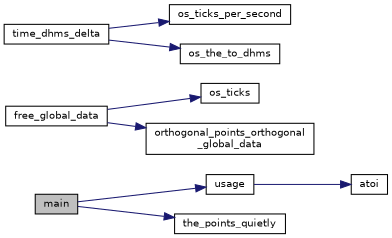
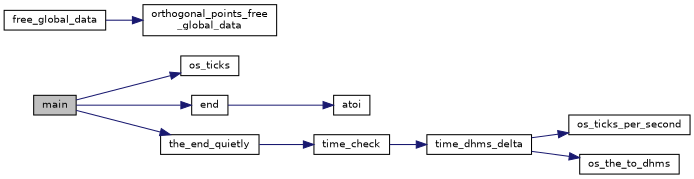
  digraph {
    rankdir=LR
    node [color=black fillcolor=white fontname=Helvetica fontsize=10 shape=record style=filled]
    edge [color=midnightblue fontname=Helvetica fontsize=10 labelfontname=Helvetica labelfontsize=10 style=solid]
    n1 [fillcolor=grey75 fontcolor=black height=0.2 label=main width=0.4]
    n2 [height=0.2 label=os_ticks width=0.4]
-   n3 [height=0.2 label=usage width=0.4]
-   n4 [height=0.2 label=the_points_quietly width=0.4]
+   n3 [height=0.2 label=end width=0.4]
+   n4 [height=0.2 label=the_end_quietly width=0.4]
    n5 [height=0.2 label=atoi width=0.4]
+   n6 [height=0.2 label=time_check width=0.4]
    n7 [height=0.2 label=free_global_data width=0.4]
-   n8 [height=0.2 label="orthogonal_points_orthogonal\l_global_data" width=0.4]
+   n8 [height=0.2 label="orthogonal_points_free\l_global_data" width=0.4]
    n9 [height=0.2 label=time_dhms_delta width=0.4]
    n10 [height=0.2 label=os_ticks_per_second width=0.4]
    n11 [height=0.2 label=os_the_to_dhms width=0.4]
-   n7 -> n2
+   n1 -> n2
    n1 -> n3
    n1 -> n4
    n3 -> n5
+   n4 -> n6
+   n6 -> n9
    n7 -> n8
    n9 -> n10
    n9 -> n11
  }
